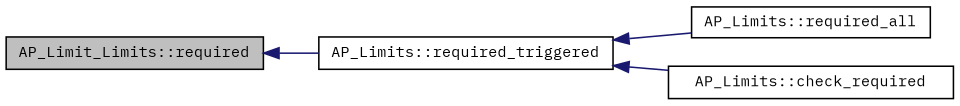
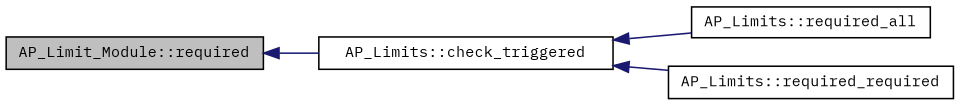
  digraph {
    fontname="IBM Plex Mono"
    rankdir=LR
    node [color=black fillcolor=white fontname="IBM Plex Mono" fontsize=10 shape=record style=filled]
    edge [color=midnightblue dir=back fontname="IBM Plex Mono" fontsize=10 labelfontname=Helvetica labelfontsize=10 style=solid]
-   n1 [fillcolor=grey75 fontcolor=black height=0.2 label="AP_Limit_Limits::required" width=0.4]
-   n2 [height=0.2 label="AP_Limits::required_triggered" width=0.4]
+   n1 [fillcolor=grey75 fontcolor=black height=0.2 label="AP_Limit_Module::required" width=0.4]
+   n2 [height=0.2 label="AP_Limits::check_triggered" width=0.4]
    n3 [height=0.2 label="AP_Limits::required_all" width=0.4]
-   n4 [height=0.2 label="AP_Limits::check_required" width=0.4]
+   n4 [height=0.2 label="AP_Limits::required_required" width=0.4]
    n1 -> n2
    n2 -> n3
    n2 -> n4
  }
